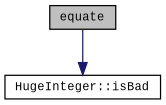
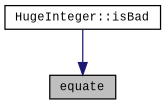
  digraph {
    rankdir=TB
    fontname="Liberation Mono"
    node [color=black fontname="Liberation Mono" fontsize=10 shape=record style=filled]
    n1 [fillcolor=grey75 fontcolor=black height=0.2 label=equate width=0.4]
    n2 [fillcolor=white height=0.2 label="HugeInteger::isBad" width=0.4]
-   n1 -> n2 [color=midnightblue fontname="Liberation Mono" fontsize=10 labelfontname=Helvetica labelfontsize=10 style=solid]
+   n2 -> n1 [color=midnightblue fontname="Liberation Mono" fontsize=10 labelfontname=Helvetica labelfontsize=10 style=solid]
  }
